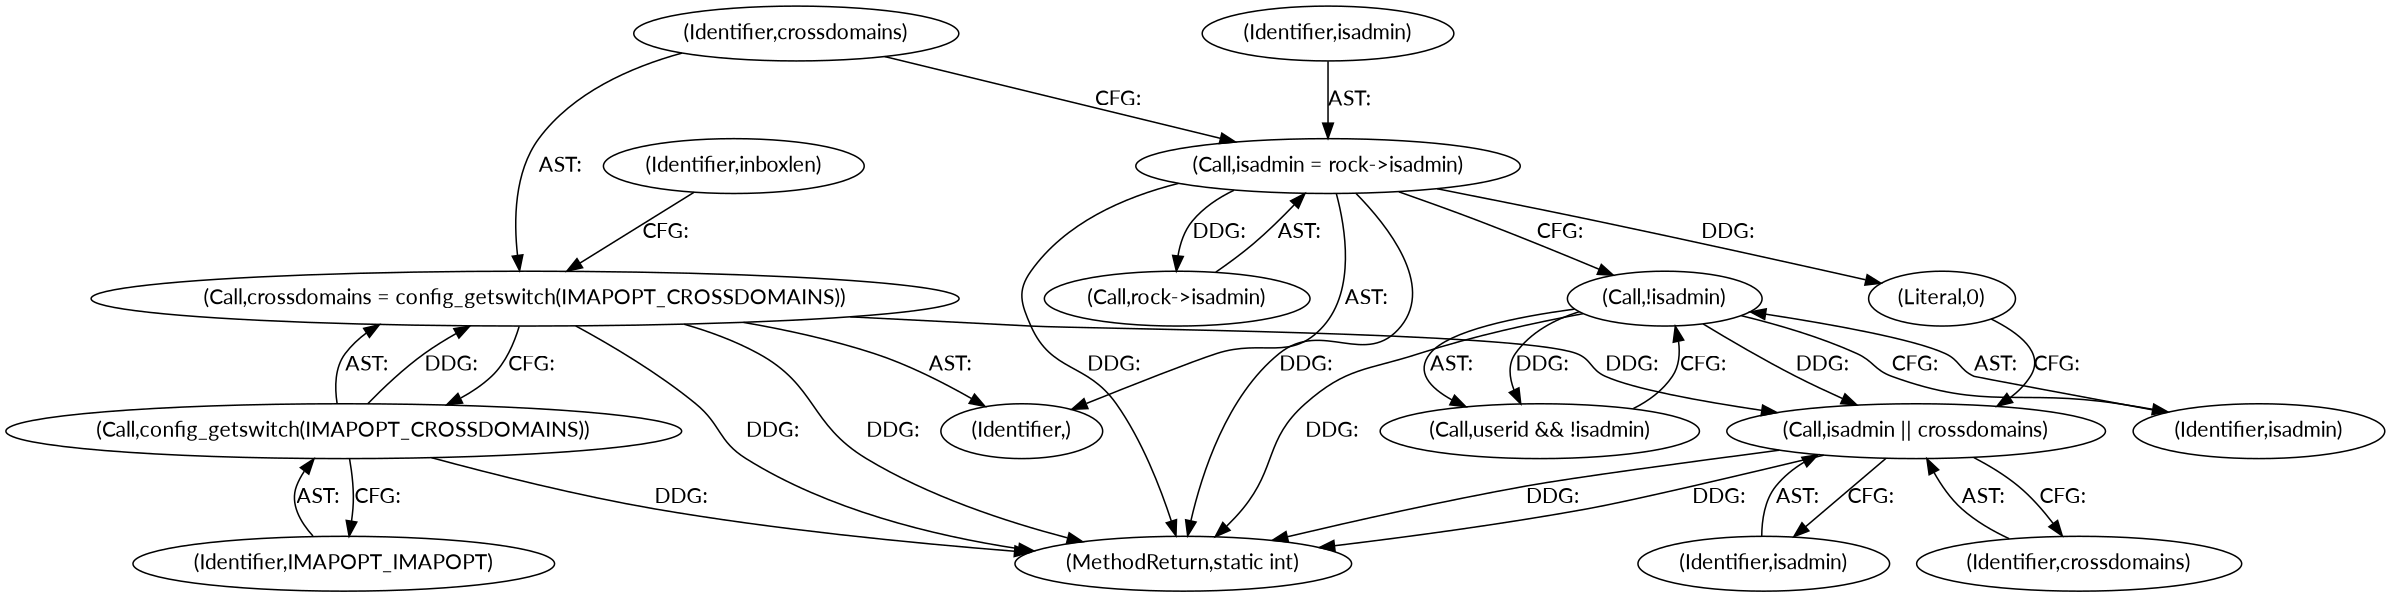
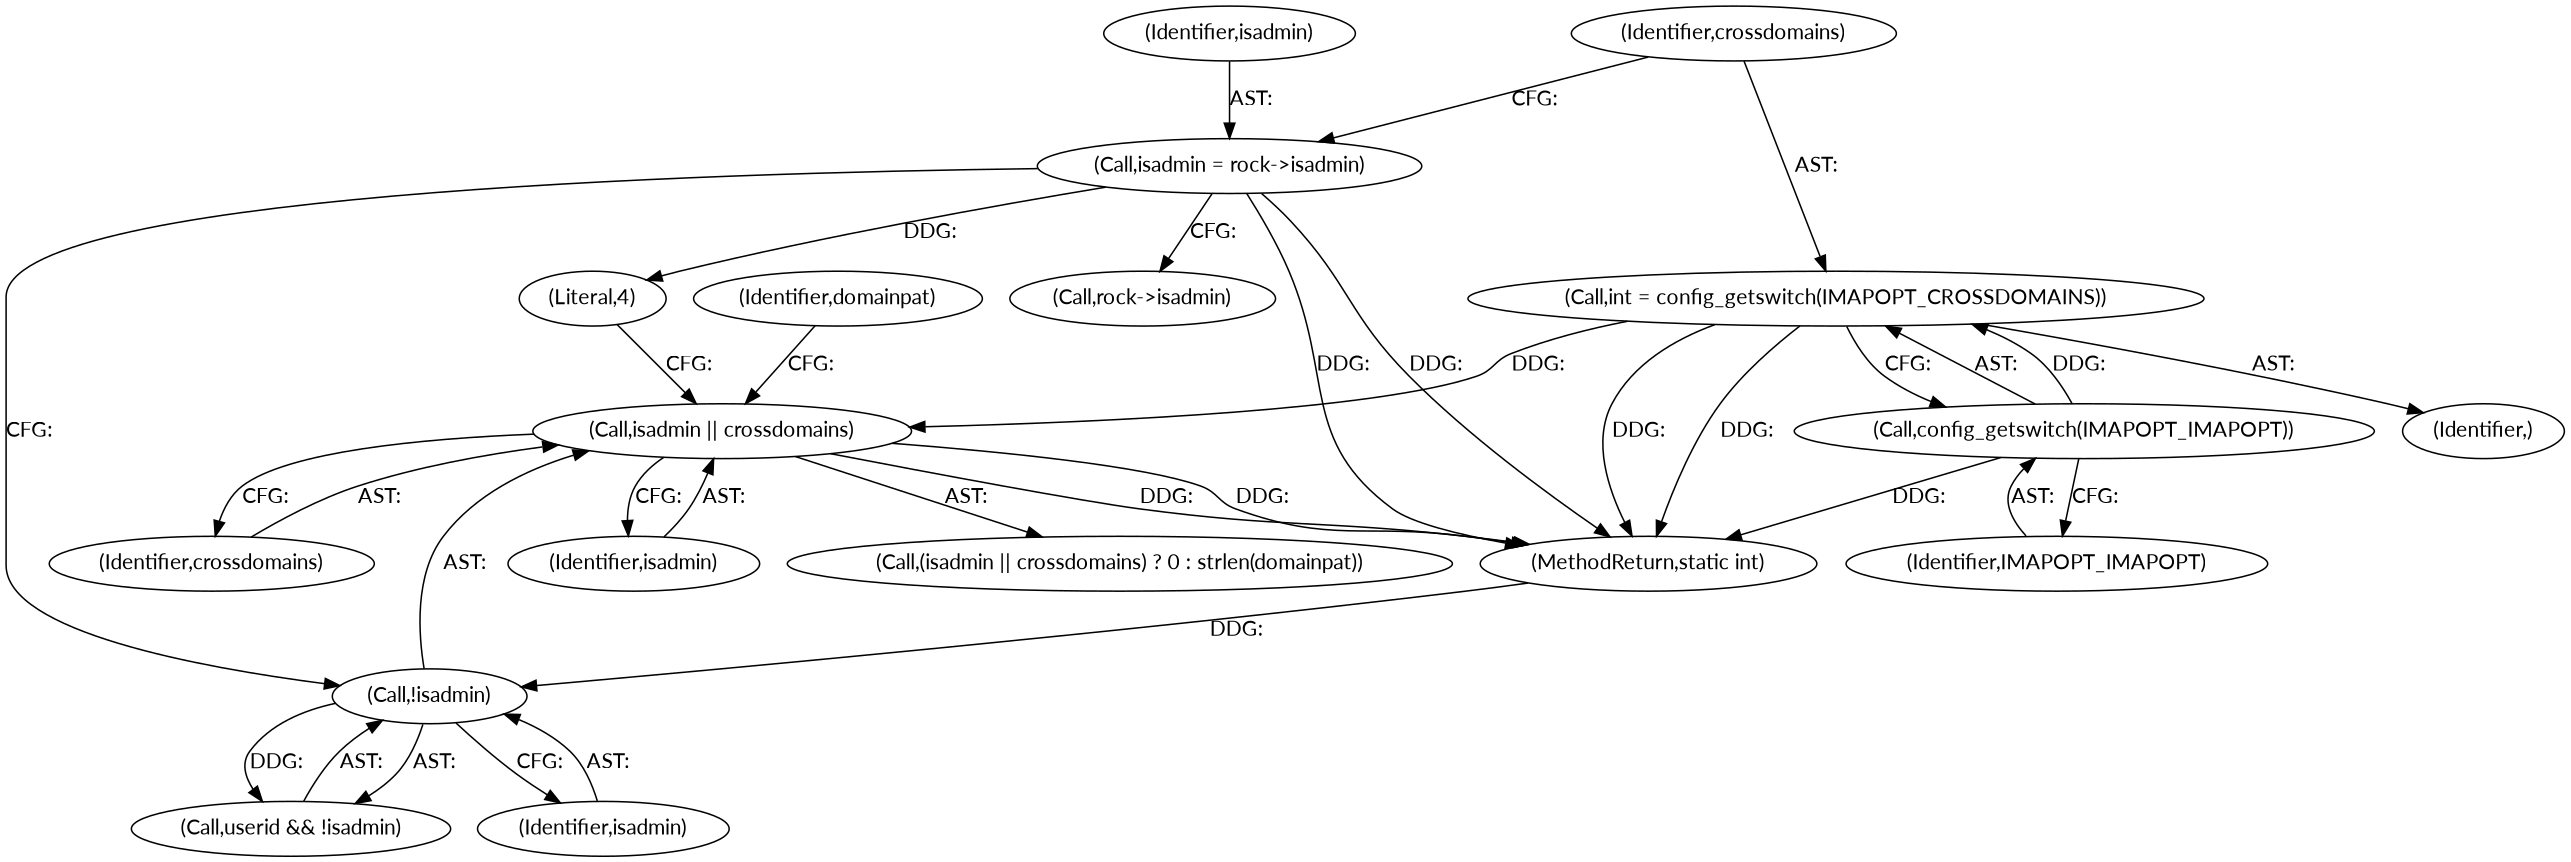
  digraph {
    fontname=Lato
    node [fontname=Lato]
    edge [fontname=Lato]
    n1 [label="(Call,isadmin || crossdomains)"]
    n2 [label="(Identifier,crossdomains)"]
    n3 [label="(MethodReturn,static int)"]
    n4 [label="(Identifier,isadmin)"]
+   n5 [label="(Call,(isadmin || crossdomains) ? 0 : strlen(domainpat))"]
    n6 [label="(Call,!isadmin)"]
    n7 [label="(Call,userid && !isadmin)"]
    n8 [label="(Identifier,isadmin)"]
    n9 [label="(Call,isadmin = rock->isadmin)"]
    n10 [label="(Call,rock->isadmin)"]
    n11 [label="(Identifier,)"]
-   n12 [label="(Literal,0)"]
-   n13 [label="(Call,crossdomains = config_getswitch(IMAPOPT_CROSSDOMAINS))"]
-   n14 [label="(Call,config_getswitch(IMAPOPT_CROSSDOMAINS))"]
+   n12 [label="(Literal,4)"]
+   n13 [label="(Call,int = config_getswitch(IMAPOPT_CROSSDOMAINS))"]
+   n14 [label="(Call,config_getswitch(IMAPOPT_IMAPOPT))"]
    n15 [label="(Identifier,IMAPOPT_IMAPOPT)"]
    n16 [label="(Identifier,isadmin)"]
    n17 [label="(Identifier,crossdomains)"]
-   n19 [label="(Identifier,inboxlen)"]
+   n18 [label="(Identifier,domainpat)"]
    n1 -> n2 [label="CFG: "]
    n1 -> n3 [label="DDG: "]
    n1 -> n3 [label="DDG: "]
    n1 -> n4 [label="CFG: "]
+   n1 -> n5 [label="AST: "]
    n2 -> n1 [label="AST: "]
    n4 -> n1 [label="AST: "]
-   n6 -> n1 [label="DDG: "]
-   n6 -> n3 [label="DDG: "]
+   n6 -> n1 [label="AST: "]
+   n3 -> n6 [label="DDG: "]
    n6 -> n7 [label="AST: "]
    n6 -> n7 [label="DDG: "]
    n6 -> n8 [label="CFG: "]
-   n7 -> n6 [label="CFG: "]
+   n7 -> n6 [label="AST: "]
    n8 -> n6 [label="AST: "]
    n9 -> n3 [label="DDG: "]
    n9 -> n3 [label="DDG: "]
    n9 -> n6 [label="CFG: "]
-   n9 -> n10 [label="DDG: "]
-   n9 -> n11 [label="AST: "]
+   n9 -> n10 [label="CFG: "]
    n9 -> n12 [label="DDG: "]
-   n10 -> n9 [label="AST: "]
    n12 -> n1 [label="CFG: "]
    n13 -> n1 [label="DDG: "]
    n13 -> n3 [label="DDG: "]
    n13 -> n3 [label="DDG: "]
    n13 -> n11 [label="AST: "]
    n13 -> n14 [label="CFG: "]
    n14 -> n3 [label="DDG: "]
    n14 -> n13 [label="AST: "]
    n14 -> n13 [label="DDG: "]
    n14 -> n15 [label="CFG: "]
    n15 -> n14 [label="AST: "]
    n16 -> n9 [label="AST: "]
    n17 -> n9 [label="CFG: "]
    n17 -> n13 [label="AST: "]
-   n19 -> n13 [label="CFG: "]
+   n18 -> n1 [label="CFG: "]
  }
